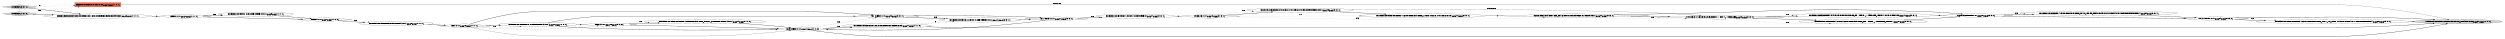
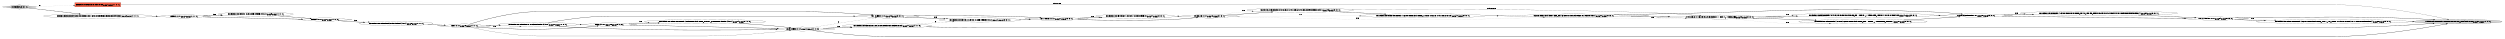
  digraph {
    fontname=Lato
    rankdir=LR
    node [fillcolor=white fontname=Lato shape=ellipse style=filled]
    edge [fontname=Lato style=bold]
    n1 [label="connectionInfo.setProviderProperty(PostgreConstants.PROP_CHOSEN_ROLE,roleText.getText().trim())@@@14@@@['0', '1', '0']"]
    n2 [label="homesSelector != null@@@16@@@['1', '1', '0']" shape=diamond]
    n3 [fillcolor=lightgray label="super.edu.fdu.CPPDG.tinypdg.pe.ExpressionInfo@caa04dataSource@@@37@@@['1', '1', '1']"]
    n4 [label="connectionInfo.setClientHomeId(homesSelector.getSelectedHome())@@@17@@@['1', '1', '0']"]
    n5 [label="userNameText != null@@@13@@@['0', '0', '1']" shape=diamond]
    n6 [label="authCombo != null@@@19@@@['0', '0', '1']" shape=diamond]
    n7 [label="connectionInfo.setProviderProperty(SQLServerConstants.PROP_AUTHENTICATION,authSchema.name())@@@21@@@['0', '0', '1']"]
    n8 [label="SQLServerConstants.PROVIDER_GENERIC.equals(getSite().getDriver().getProviderId())@@@22@@@['0', '0', '1']" shape=diamond]
    n9 [label="SQLServerAuthentication authSchema = authSchemas(authCombo.getSelectionIndex()(@@@20@@@['0', '0', '1']"]
    n10 [label="trustServerCertificate != null@@@31@@@['0', '0', '1']" shape=diamond]
    n11 [label="showAllSchemas != null@@@34@@@['0', '0', '1']" shape=diamond]
    n12 [label="connectionInfo.setProperty(SQLServerConstants.PROP_TRUST_SERVER_CERTIFICATE,String.valueOf(trustServerCertificate.getSelection()))@@@32@@@['0', '0', '1']"]
    n13 [label="authSchema == SQLServerAuthentication.WINDOWS_INTEGRATED@@@23@@@['0', '0', '1']" shape=diamond]
    n14 [label="connectionInfo.getProperties().remove(SQLServerConstants.PROP_CONNECTION_INTEGRATED_SECURITY)@@@27@@@['0', '0', '1']"]
    n15 [label="connectionInfo.getProperties().put(SQLServerConstants.PROP_CONNECTION_INTEGRATED_SECURITY,String.valueOf(true))@@@24@@@['0', '0', '1']"]
    n16 [label="connectionInfo.setUserName(userNameText.getText().trim())@@@14@@@['0', '0', '1']"]
    n17 [label="passwordText != null@@@16@@@['0', '0', '1']" shape=diamond]
    n18 [label="connectionInfo.setUserPassword(passwordText.getText())@@@17@@@['0', '0', '1']"]
    n19 [fillcolor=lightgray label="saveSettings['0', '0', '1']" shape=diamond]
    n20 [fillcolor=tomato label="DBPDataSourceContainer dataSource@@@2@@@['1', '1', '1']" shape=box]
    n21 [label="DBPConnectionConfiguration connectionInfo = dataSource.getConnectionConfiguration()@@@3@@@['1', '1', '1']"]
    n22 [label="hostText != null@@@4@@@['1', '1', '1']" shape=diamond]
    n23 [label="connectionInfo.setDatabaseName(dbText.getText().trim())@@@11@@@['1', '1', '1']"]
    n24 [label="roleText != null@@@13@@@['0', '1', '0']" shape=diamond]
    n25 [label="connectionInfo.setHostName(hostText.getText().trim())@@@5@@@['1', '1', '1']"]
    n26 [label="portText != null@@@7@@@['1', '1', '1']" shape=diamond]
    n27 [label="connectionInfo.setHostPort(portText.getText().trim())@@@8@@@['1', '1', '1']"]
    n28 [label="connectionInfo.setProviderProperty(SQLServerConstants.PROP_SHOW_ALL_SCHEMAS,String.valueOf(showAllSchemas.getSelection()))@@@35@@@['0', '0', '1']"]
    n29 [label="dbText != null@@@10@@@['1', '1', '1']" shape=diamond]
-   n30 [fillcolor=lightgray label="saveSettings['1', '0', '0']" shape=diamond]
    n1 -> n2
    n2 -> n3
    n2 -> n4
    n2 -> n4 [label=true style=dotted]
-   n2 -> n5 [label=true style=dashed]
+   n2 -> n5 [label=0 style=dashed]
    n4 -> n3
    n4 -> n16 [label=0 style=dashed]
    n5 -> n16
    n5 -> n16 [label=true style=dotted]
    n5 -> n17
    n6 -> n7 [label=true style=dotted]
    n6 -> n8 [label=true style=dotted]
    n6 -> n9 [label=true style=dotted]
    n6 -> n9
    n7 -> n8
    n8 -> n10
    n8 -> n13
    n8 -> n13 [label=true style=dotted]
    n9 -> n7
    n9 -> n13 [label=authSchema style=solid]
    n10 -> n11
    n10 -> n12
    n10 -> n12 [label=true style=dotted]
    n11 -> n3
    n11 -> n28 [label=true style=dotted]
    n11 -> n28
    n12 -> n11
    n13 -> n14 [label=false style=dotted]
    n13 -> n14
    n13 -> n15 [label=true style=dotted]
    n13 -> n15
    n14 -> n10
    n15 -> n10
    n16 -> n17
-   n17 -> n2
+   n17 -> n6
    n17 -> n18
    n17 -> n18 [label=true style=dotted]
    n18 -> n6
    n19 -> n20 [label=0 style=dotted]
    n19 -> n21
    n20 -> n3 [label=dataSource style=solid]
    n21 -> n22
    n22 -> n25 [label=true style=dotted]
    n22 -> n25
    n22 -> n26
    n23 -> n2
    n23 -> n5
    n23 -> n24
    n24 -> n1
    n24 -> n1 [label=true style=dotted]
    n24 -> n2
    n25 -> n26
    n26 -> n27 [label=true style=dotted]
    n26 -> n27
    n27 -> n29
    n28 -> n3
    n29 -> n2 [style=solid]
    n29 -> n5
    n29 -> n23
    n29 -> n23 [label=true style=dotted]
-   n29 -> n24 [style=dashed]
-   n30 -> n20 [label=true style=dotted]
-   n30 -> n21
+   n29 -> n24
  }
